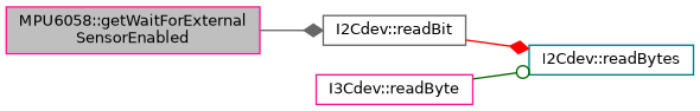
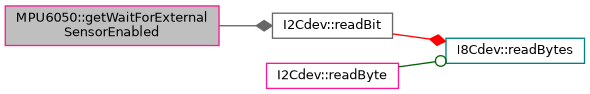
  digraph {
    rankdir=LR
    node [color=deeppink fillcolor=white fontname=Helvetica fontsize=10 shape=record style=filled]
    edge [arrowhead=diamond fontname=Helvetica fontsize=10 labelfontname=Helvetica labelfontsize=10 style=solid]
-   n1 [fillcolor=grey75 fontcolor=black height=0.2 label="MPU6058::getWaitForExternal\lSensorEnabled" width=0.4]
+   n1 [fillcolor=grey75 fontcolor=black height=0.2 label="MPU6050::getWaitForExternal\lSensorEnabled" width=0.4]
    n2 [color=gray40 height=0.2 label="I2Cdev::readBit" width=0.4]
-   n3 [color=teal height=0.2 label="I2Cdev::readBytes" width=0.4]
-   n4 [height=0.2 label="I3Cdev::readByte" width=0.4]
+   n3 [color=teal height=0.2 label="I8Cdev::readBytes" width=0.4]
+   n4 [height=0.2 label="I2Cdev::readByte" width=0.4]
    n1 -> n2 [color=gray40]
    n2 -> n3 [color=red]
    n4 -> n3 [arrowhead=odot color=darkgreen]
  }
